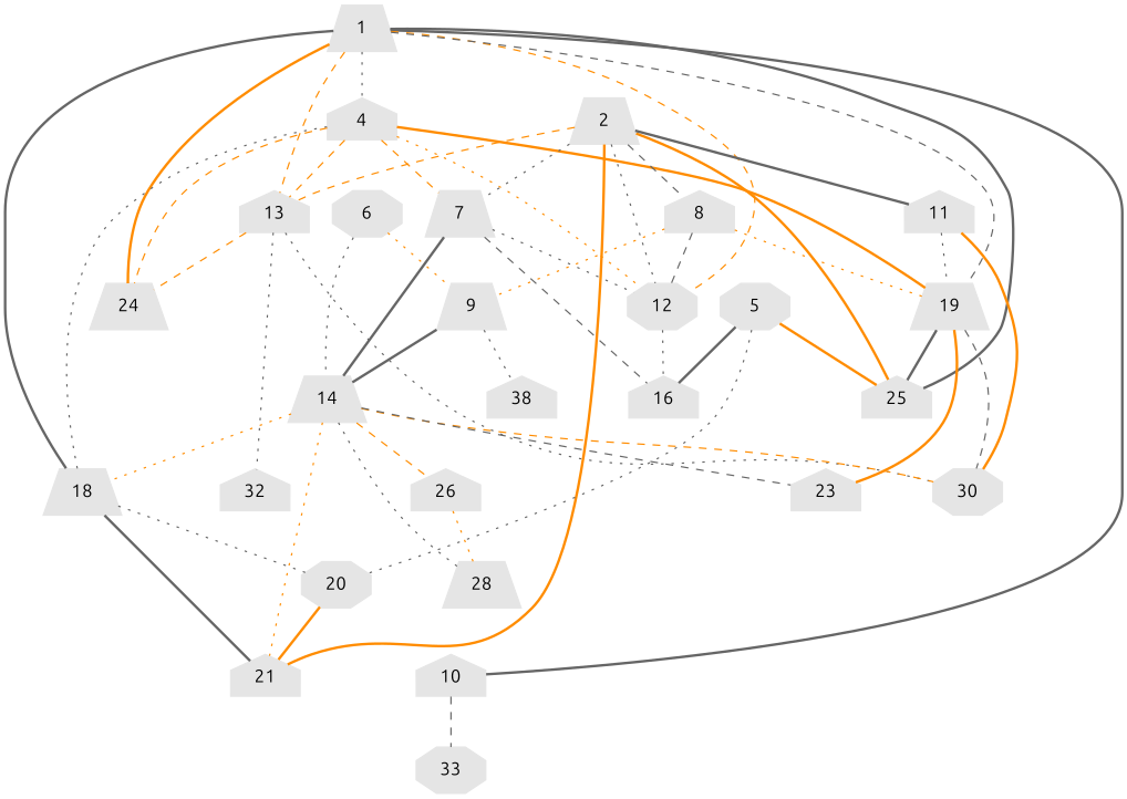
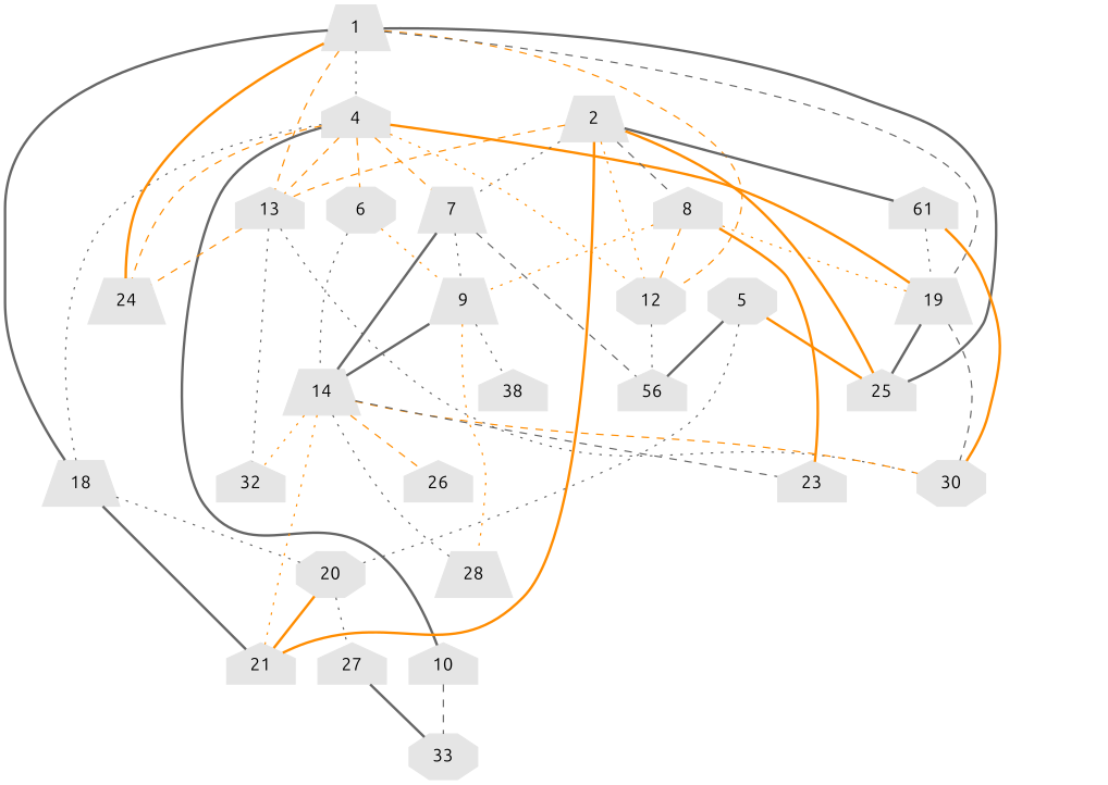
  graph {
    fontname=Ubuntu
    node [color=gray90 fontname=Ubuntu shape=house style=filled]
    edge [color=gray40 fontname=Ubuntu style=dotted weight=1.0]
    1 [shape=trapezium]
    4
    10
    12 [shape=octagon]
    13
    18 [shape=trapezium]
    19 [shape=trapezium]
    24 [shape=trapezium]
    25
    7 [shape=trapezium]
    6 [shape=octagon]
    33 [shape=octagon]
-   16
+   16 [label=56]
    30 [shape=octagon]
    32
    21
    20 [shape=octagon]
    2 [shape=trapezium]
    8
-   11
+   11 [label=61]
    14 [shape=trapezium]
    9 [shape=trapezium]
    23
    5 [shape=octagon]
+   27
    38
    26
    28 [shape=trapezium]
    1 -- 4
-   1 -- 10 [style=bold]
+   4 -- 10 [style=bold]
    1 -- 12 [color=darkorange style=dashed]
    1 -- 13 [color=darkorange style=dashed]
    1 -- 18 [style=bold weight=2.0]
    1 -- 19 [style=dashed]
    1 -- 24 [color=darkorange style=bold]
    1 -- 25 [style=bold]
    4 -- 12 [color=darkorange]
    4 -- 13 [color=darkorange style=dashed]
    4 -- 18
    4 -- 19 [color=darkorange style=bold]
    4 -- 24 [color=darkorange style=dashed]
    4 -- 7 [color=darkorange style=dashed]
+   4 -- 6 [color=darkorange style=dashed]
    10 -- 33 [style=dashed weight=3.0]
    12 -- 16
    13 -- 24 [color=darkorange style=dashed]
    13 -- 30
    13 -- 32
    18 -- 21 [style=bold]
    18 -- 20
    19 -- 25 [style=bold]
    19 -- 30 [style=dashed]
-   7 -- 12
+   7 -- 9
    7 -- 16 [style=dashed]
    7 -- 14 [style=bold]
    6 -- 14
    6 -- 9 [color=darkorange]
    20 -- 21 [color=darkorange style=bold]
-   2 -- 12
+   20 -- 27
+   2 -- 12 [color=darkorange]
    2 -- 13 [color=darkorange style=dashed weight=2.0]
    2 -- 25 [color=darkorange style=bold]
    2 -- 7
    2 -- 21 [color=darkorange style=bold]
    2 -- 8 [style=dashed]
    2 -- 11 [style=bold]
-   8 -- 12 [style=dashed]
+   8 -- 12 [color=darkorange style=dashed]
    8 -- 19 [color=darkorange]
    8 -- 9 [color=darkorange]
-   19 -- 23 [color=darkorange style=bold]
+   8 -- 23 [color=darkorange style=bold]
    11 -- 19
    11 -- 30 [color=darkorange style=bold]
-   14 -- 18 [color=darkorange]
+   14 -- 32 [color=darkorange]
    14 -- 30 [color=darkorange style=dashed]
    14 -- 21 [color=darkorange]
    14 -- 23 [style=dashed]
    14 -- 26 [color=darkorange style=dashed]
    14 -- 28
    9 -- 14 [style=bold]
    9 -- 38
    5 -- 25 [color=darkorange style=bold]
    5 -- 16 [style=bold]
    5 -- 20
-   26 -- 28 [color=darkorange]
+   27 -- 33 [style=bold]
+   9 -- 28 [color=darkorange]
  }
